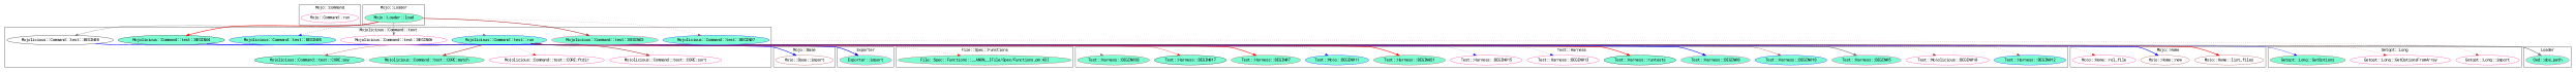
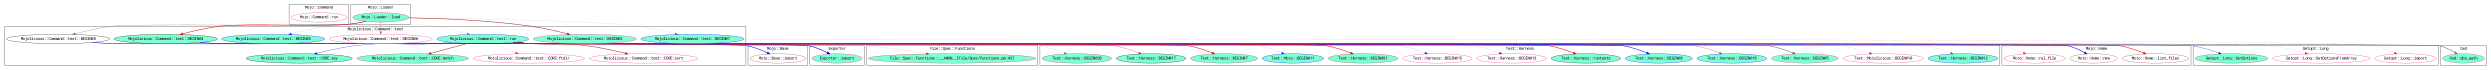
  digraph {
    fontname="Roboto Mono"
    node [color=deeppink fillcolor=aquamarine fontname="Roboto Mono" style=filled]
    edge [color=blue fontname="Roboto Mono" style=dotted]
    "File::Spec::Functions::__ANON__[File/Spec/Functions.pm:43]" [color=brown]
    "Mojo::Command::run" [fillcolor=white]
    "Test::Harness::BEGIN@12" [color=blue]
    n4 [fillcolor=white label="Test::Mojolicious::BEGIN@10"]
    "Test::Harness::BEGIN@5"
    "Test::Harness::BEGIN@18" [color=blue]
-   "Test::Harness::BEGIN@8"
+   "Test::Harness::BEGIN@8" [color=blue]
    "Test::Harness::runtests" [color=black]
    "Test::Harness::BEGIN@13" [fillcolor=white]
    "Test::Harness::BEGIN@15" [fillcolor=white]
    "Test::Harness::BEGIN@21" [color=brown]
    n12 [color=blue label="Test::Mojo::BEGIN@11"]
    "Test::Harness::BEGIN@7" [color=brown]
    "Test::Harness::BEGIN@17" [color=black]
    "Test::Harness::BEGIN@38" [color=brown]
    "Exporter::import"
    "Mojo::Home::list_files" [color=brown fillcolor=white]
    "Mojo::Home::new" [color=brown fillcolor=white]
    "Mojo::Home::rel_file" [fillcolor=white]
    "Mojolicious::Command::test::BEGIN@8" [color=black fillcolor=white]
    "Mojolicious::Command::test::CORE:say" [color=black]
    "Mojolicious::Command::test::BEGIN@4" [color=black]
    "Mojolicious::Command::test::CORE:match" [color=brown]
    "Mojolicious::Command::test::run" [color=blue]
    "Mojolicious::Command::test::CORE:ftdir" [fillcolor=white]
    "Mojolicious::Command::test::BEGIN@5" [color=blue]
    "Mojolicious::Command::test::CORE:sort" [fillcolor=white]
    "Mojolicious::Command::test::BEGIN@2"
    "Mojolicious::Command::test::BEGIN@6" [fillcolor=white]
    "Mojolicious::Command::test::BEGIN@7" [color=blue]
    "Getopt::Long::import" [fillcolor=white]
    "Getopt::Long::GetOptionsFromArray" [fillcolor=white]
    "Getopt::Long::GetOptions" [color=brown]
    "Mojo::Base::import" [color=brown fillcolor=white]
    "Mojo::Loader::load" [color=brown]
    "Cwd::abs_path"
    subgraph cluster_1 {
      label="File::Spec::Functions"
      "File::Spec::Functions::__ANON__[File/Spec/Functions.pm:43]"
    }
    subgraph cluster_2 {
      label="Mojo::Command"
      "Mojo::Command::run"
    }
    subgraph cluster_3 {
      label="Test::Harness"
      "Test::Harness::BEGIN@12"
      n4
      "Test::Harness::BEGIN@5"
      "Test::Harness::BEGIN@18"
      "Test::Harness::BEGIN@8"
      "Test::Harness::runtests"
      "Test::Harness::BEGIN@13"
      "Test::Harness::BEGIN@15"
      "Test::Harness::BEGIN@21"
      n12
      "Test::Harness::BEGIN@7"
      "Test::Harness::BEGIN@17"
      "Test::Harness::BEGIN@38"
    }
    subgraph cluster_4 {
      label=Exporter
      "Exporter::import"
    }
    subgraph cluster_5 {
      label="Mojo::Home"
      "Mojo::Home::list_files"
      "Mojo::Home::new"
      "Mojo::Home::rel_file"
    }
    subgraph cluster_6 {
      label="Mojolicious::Command::test"
      "Mojolicious::Command::test::BEGIN@8"
      "Mojolicious::Command::test::CORE:say"
      "Mojolicious::Command::test::BEGIN@4"
      "Mojolicious::Command::test::CORE:match"
      "Mojolicious::Command::test::run"
      "Mojolicious::Command::test::CORE:ftdir"
      "Mojolicious::Command::test::BEGIN@5"
      "Mojolicious::Command::test::CORE:sort"
      "Mojolicious::Command::test::BEGIN@2"
      "Mojolicious::Command::test::BEGIN@6"
      "Mojolicious::Command::test::BEGIN@7"
    }
    subgraph cluster_7 {
      label="Getopt::Long"
      "Getopt::Long::import"
      "Getopt::Long::GetOptionsFromArray"
      "Getopt::Long::GetOptions"
    }
    subgraph cluster_8 {
      label="Mojo::Base"
      "Mojo::Base::import"
    }
    subgraph cluster_9 {
      label="Mojo::Loader"
      "Mojo::Loader::load"
    }
    subgraph cluster_10 {
-     label=Loader
+     label=Cwd
      "Cwd::abs_path"
    }
    "Mojo::Command::run" -> "Mojolicious::Command::test::run" [color=gray40]
    "Mojolicious::Command::test::BEGIN@8" -> "Mojo::Base::import" [style=bold]
    "Mojolicious::Command::test::BEGIN@4" -> "Exporter::import" [style=bold]
    "Mojolicious::Command::test::run" -> "File::Spec::Functions::__ANON__[File/Spec/Functions.pm:43]" [color=red]
    "Mojolicious::Command::test::run" -> "Test::Harness::BEGIN@12" [color=brown]
    "Mojolicious::Command::test::run" -> n4 [color=brown]
    "Mojolicious::Command::test::run" -> "Test::Harness::BEGIN@5" [color=gray40 style=bold]
    "Mojolicious::Command::test::run" -> "Test::Harness::BEGIN@18" [color=brown style=solid]
    "Mojolicious::Command::test::run" -> "Test::Harness::BEGIN@8" [style=bold]
    "Mojolicious::Command::test::run" -> "Test::Harness::runtests" [color=red style=bold]
    "Mojolicious::Command::test::run" -> "Test::Harness::BEGIN@13"
    "Mojolicious::Command::test::run" -> "Test::Harness::BEGIN@15"
    "Mojolicious::Command::test::run" -> "Test::Harness::BEGIN@21" [color=red style=bold]
    "Mojolicious::Command::test::run" -> n12
    "Mojolicious::Command::test::run" -> "Test::Harness::BEGIN@7" [color=red style=bold]
    "Mojolicious::Command::test::run" -> "Test::Harness::BEGIN@17" [color=red style=solid]
    "Mojolicious::Command::test::run" -> "Test::Harness::BEGIN@38" [color=gray40]
    "Mojolicious::Command::test::run" -> "Mojo::Home::list_files" [color=red style=bold]
    "Mojolicious::Command::test::run" -> "Mojo::Home::new" [style=bold]
    "Mojolicious::Command::test::run" -> "Mojo::Home::rel_file" [color=red]
-   "Mojolicious::Command::test::run" -> "Mojolicious::Command::test::CORE:say" [color=brown style=solid]
+   "Mojolicious::Command::test::run" -> "Mojolicious::Command::test::CORE:say" [style=solid]
    "Mojolicious::Command::test::run" -> "Mojolicious::Command::test::CORE:match" [color=brown style=bold]
    "Mojolicious::Command::test::run" -> "Mojolicious::Command::test::CORE:ftdir" [color=red]
    "Mojolicious::Command::test::run" -> "Mojolicious::Command::test::CORE:sort" [color=brown style=bold]
    "Mojolicious::Command::test::run" -> "Getopt::Long::GetOptionsFromArray" [color=red]
    "Mojolicious::Command::test::run" -> "Getopt::Long::GetOptions" [style=solid]
    "Mojolicious::Command::test::run" -> "Cwd::abs_path" [color=gray40 style=bold]
    "Mojolicious::Command::test::BEGIN@5" -> "Exporter::import" [color=brown]
    "Mojolicious::Command::test::BEGIN@6" -> "Exporter::import"
    "Mojolicious::Command::test::BEGIN@7" -> "Getopt::Long::import" [color=brown]
    "Mojo::Loader::load" -> "Mojolicious::Command::test::BEGIN@8" [color=gray40 style=solid]
    "Mojo::Loader::load" -> "Mojolicious::Command::test::BEGIN@4" [color=red style=bold]
    "Mojo::Loader::load" -> "Mojolicious::Command::test::BEGIN@5"
    "Mojo::Loader::load" -> "Mojolicious::Command::test::BEGIN@2" [color=brown style=bold]
    "Mojo::Loader::load" -> "Mojolicious::Command::test::BEGIN@6" [color=gray40 style=solid]
    "Mojo::Loader::load" -> "Mojolicious::Command::test::BEGIN@7" [color=brown]
  }
